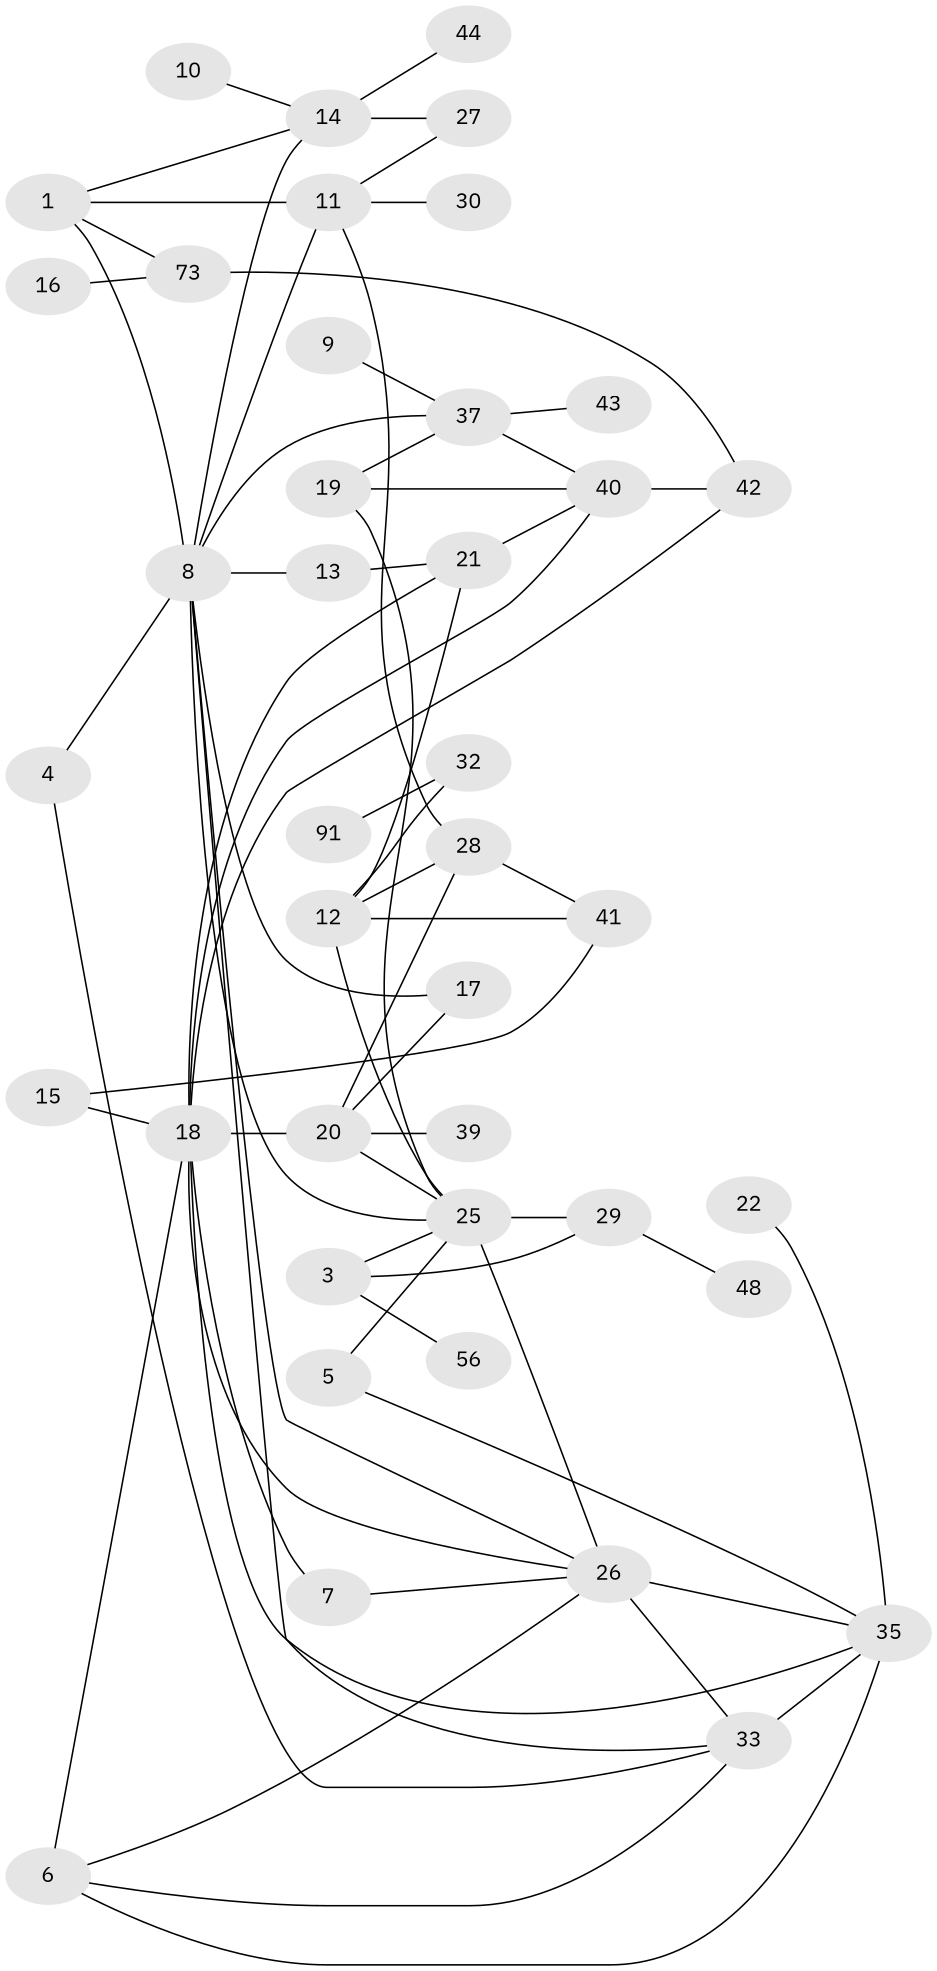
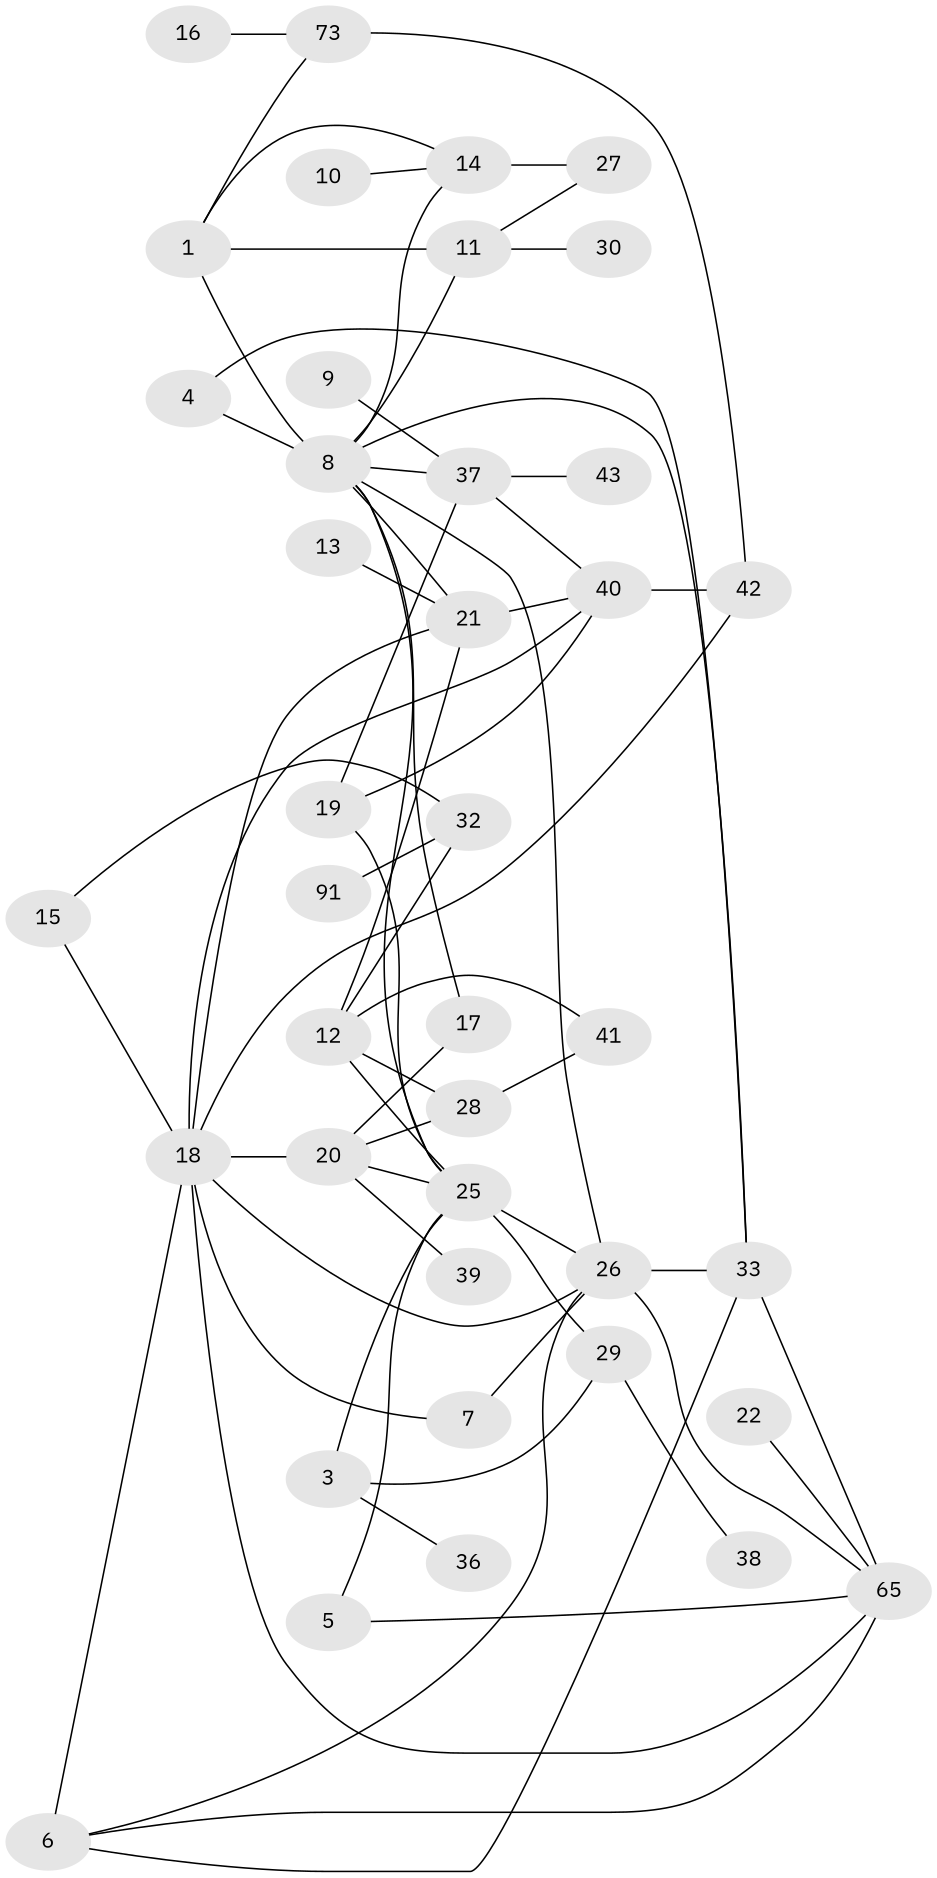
  graph {
    fontname="IBM Plex Sans"
    rankdir=LR
    node [color=gray90 fontname="IBM Plex Sans" style=filled]
    edge [fontname="IBM Plex Sans" weight=1.0]
    1
    8
    11
    14
    n5 [label=73]
    37
    17
    25
    33
    26
    13
    28
    30
    27
-   44
    42
    40
    43
    3
    29
-   36 [label=56]
-   38 [label=48]
+   36
+   38
    4
-   35
+   35 [label=65]
    5
    6
    18
    7
    21
    20
    9
    10
    41
    12
    32
    15
    16
    39
    19
    22
    n41 [label=91]
    1 -- 8
    1 -- 11 [weight=2.0]
    1 -- 14
    1 -- n5
    8 -- 11 [weight=2.0]
    8 -- 14
    8 -- 37
    8 -- 17
    8 -- 25
    8 -- 33
    8 -- 26
-   8 -- 13
-   11 -- 28
+   8 -- 21
    11 -- 30
    11 -- 27 [weight=2.0]
    14 -- 27
-   14 -- 44
    n5 -- 42
    37 -- 40 [weight=4.0]
    37 -- 43
    25 -- 26 [weight=2.0]
    25 -- 29 [weight=3.0]
    33 -- 35
    26 -- 33
    26 -- 35
    13 -- 21
    28 -- 41
    40 -- 42
    3 -- 25 [weight=3.0]
    3 -- 29
    3 -- 36
    29 -- 38
    4 -- 8
    4 -- 33
    5 -- 25
    5 -- 35
    6 -- 33
    6 -- 26
    6 -- 35
    6 -- 18
    18 -- 26
    18 -- 42
    18 -- 40
    18 -- 35
    18 -- 7
    18 -- 21
    18 -- 20
    7 -- 26
    21 -- 40
    20 -- 17
    20 -- 25
    20 -- 28
    20 -- 39
    9 -- 37
    10 -- 14
    12 -- 25
    12 -- 28
    12 -- 21 [weight=2.0]
    12 -- 41
    12 -- 32
    15 -- 18
-   15 -- 41
+   15 -- 32
    16 -- n5
    19 -- 37 [weight=2.0]
    19 -- 25 [weight=2.0]
    19 -- 40 [weight=2.0]
    22 -- 35
    n41 -- 32
  }
